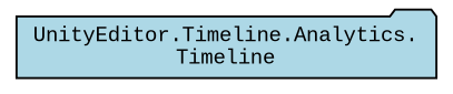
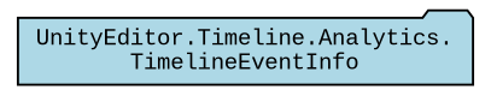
  digraph {
    rankdir=LR
    fontname="Liberation Mono"
-   n1 [color=black fillcolor=lightblue fontname="Liberation Mono" fontsize=10 height=0.2 label="UnityEditor.Timeline.Analytics.\lTimeline" shape=folder style=filled width=0.4]
+   n1 [color=black fillcolor=lightblue fontname="Liberation Mono" fontsize=10 height=0.2 label="UnityEditor.Timeline.Analytics.\lTimelineEventInfo" shape=folder style=filled width=0.4]
  }
